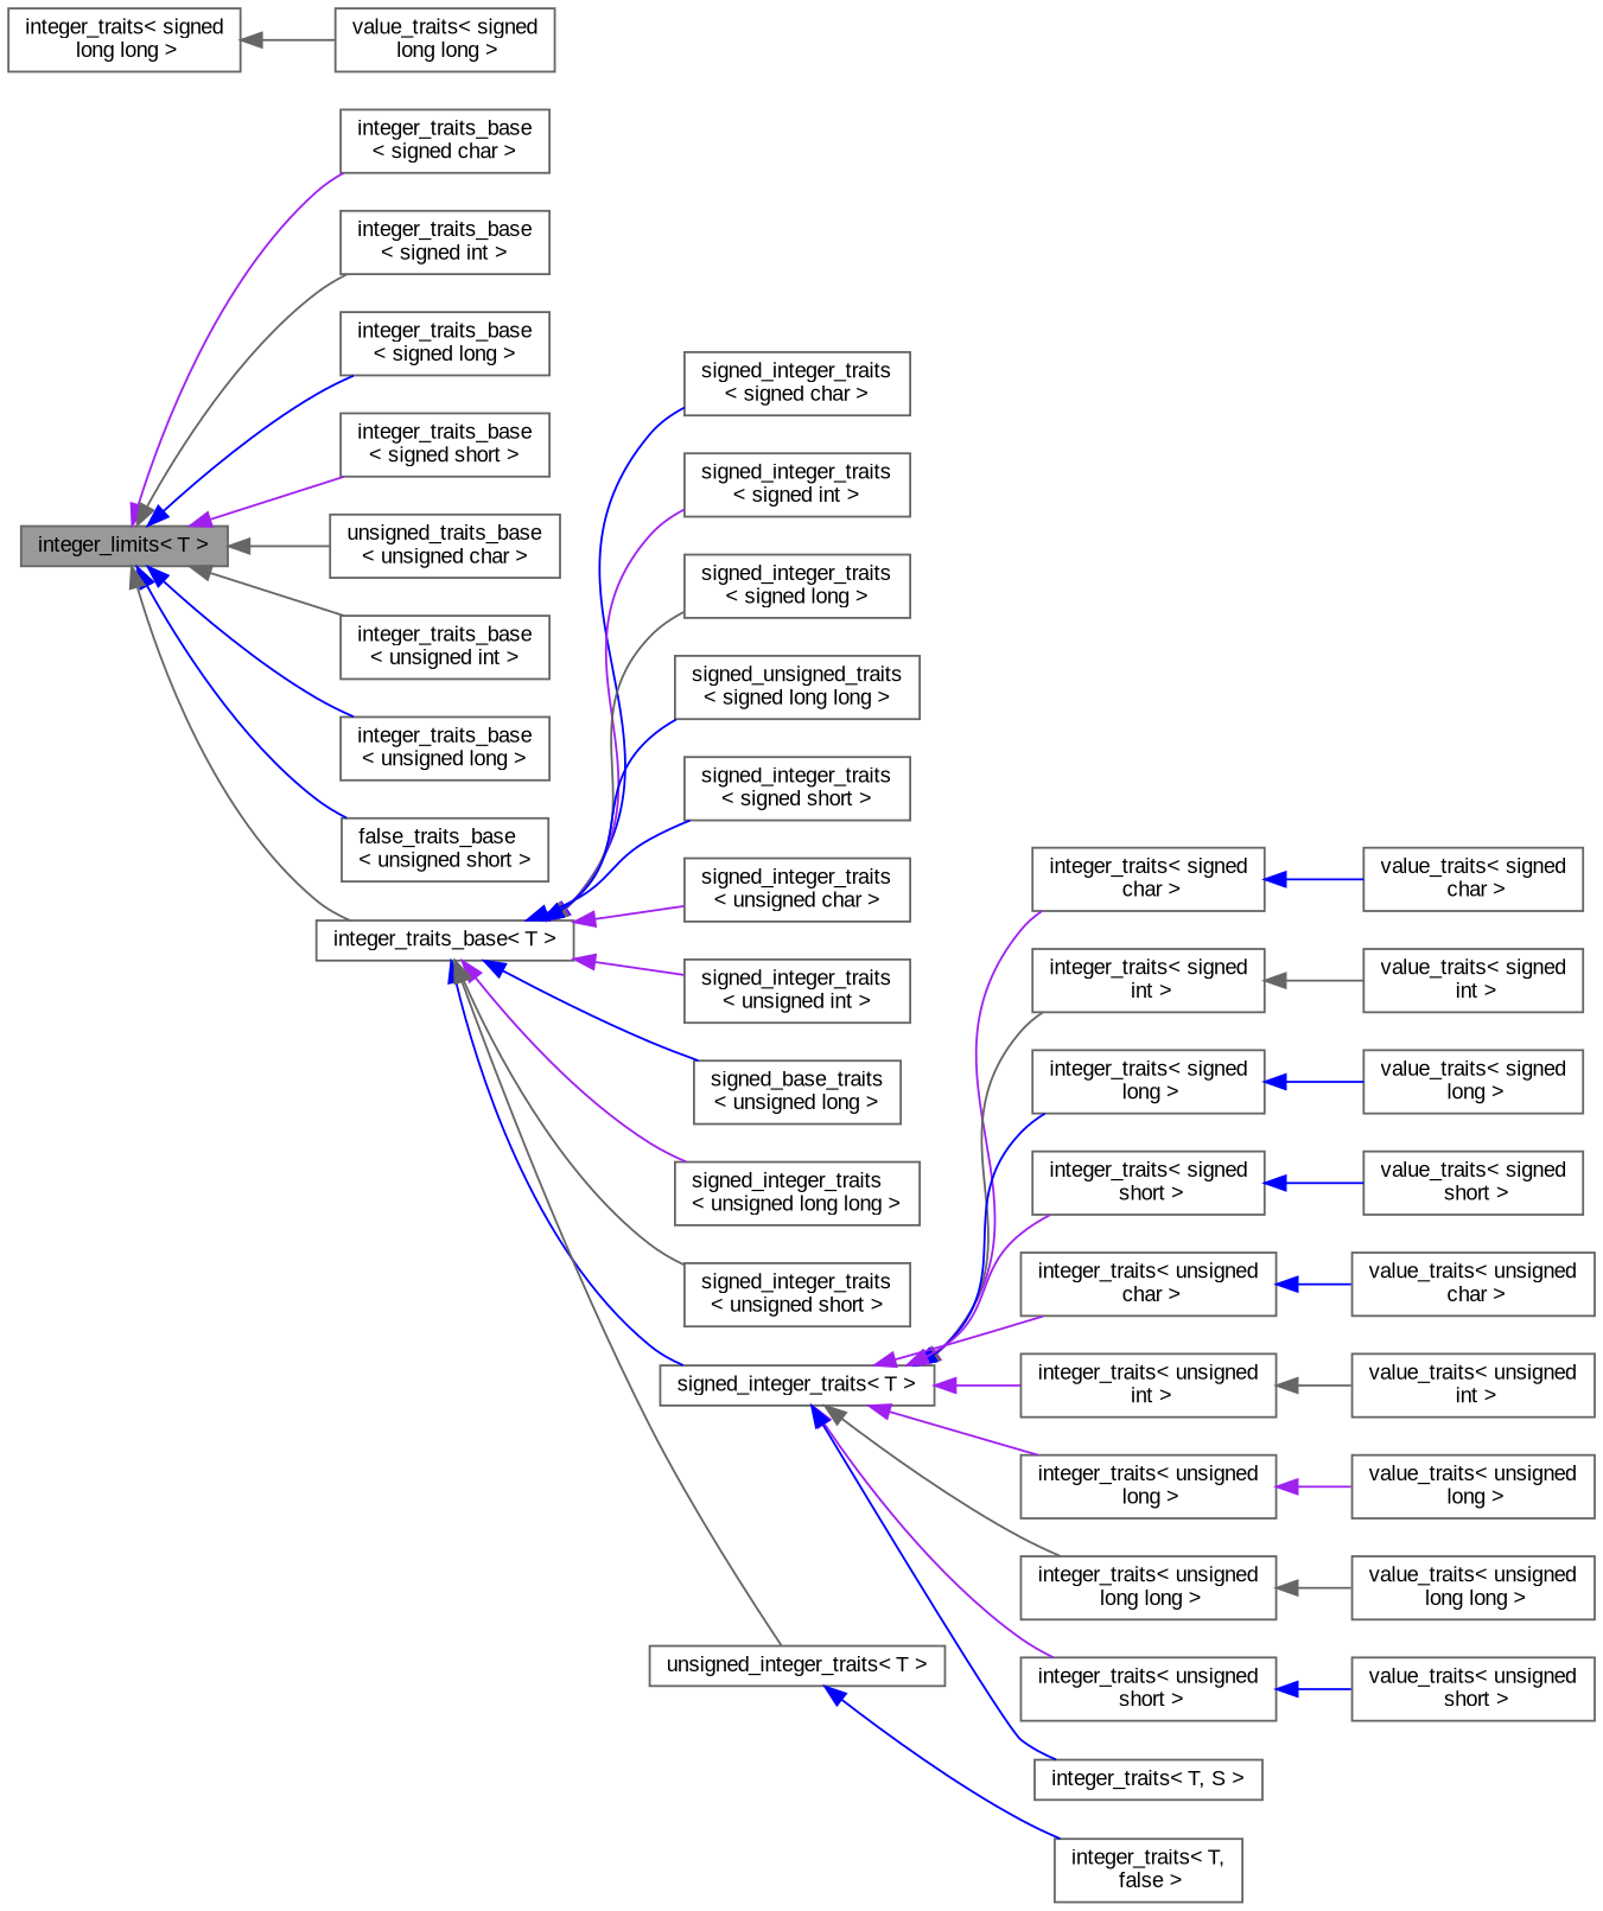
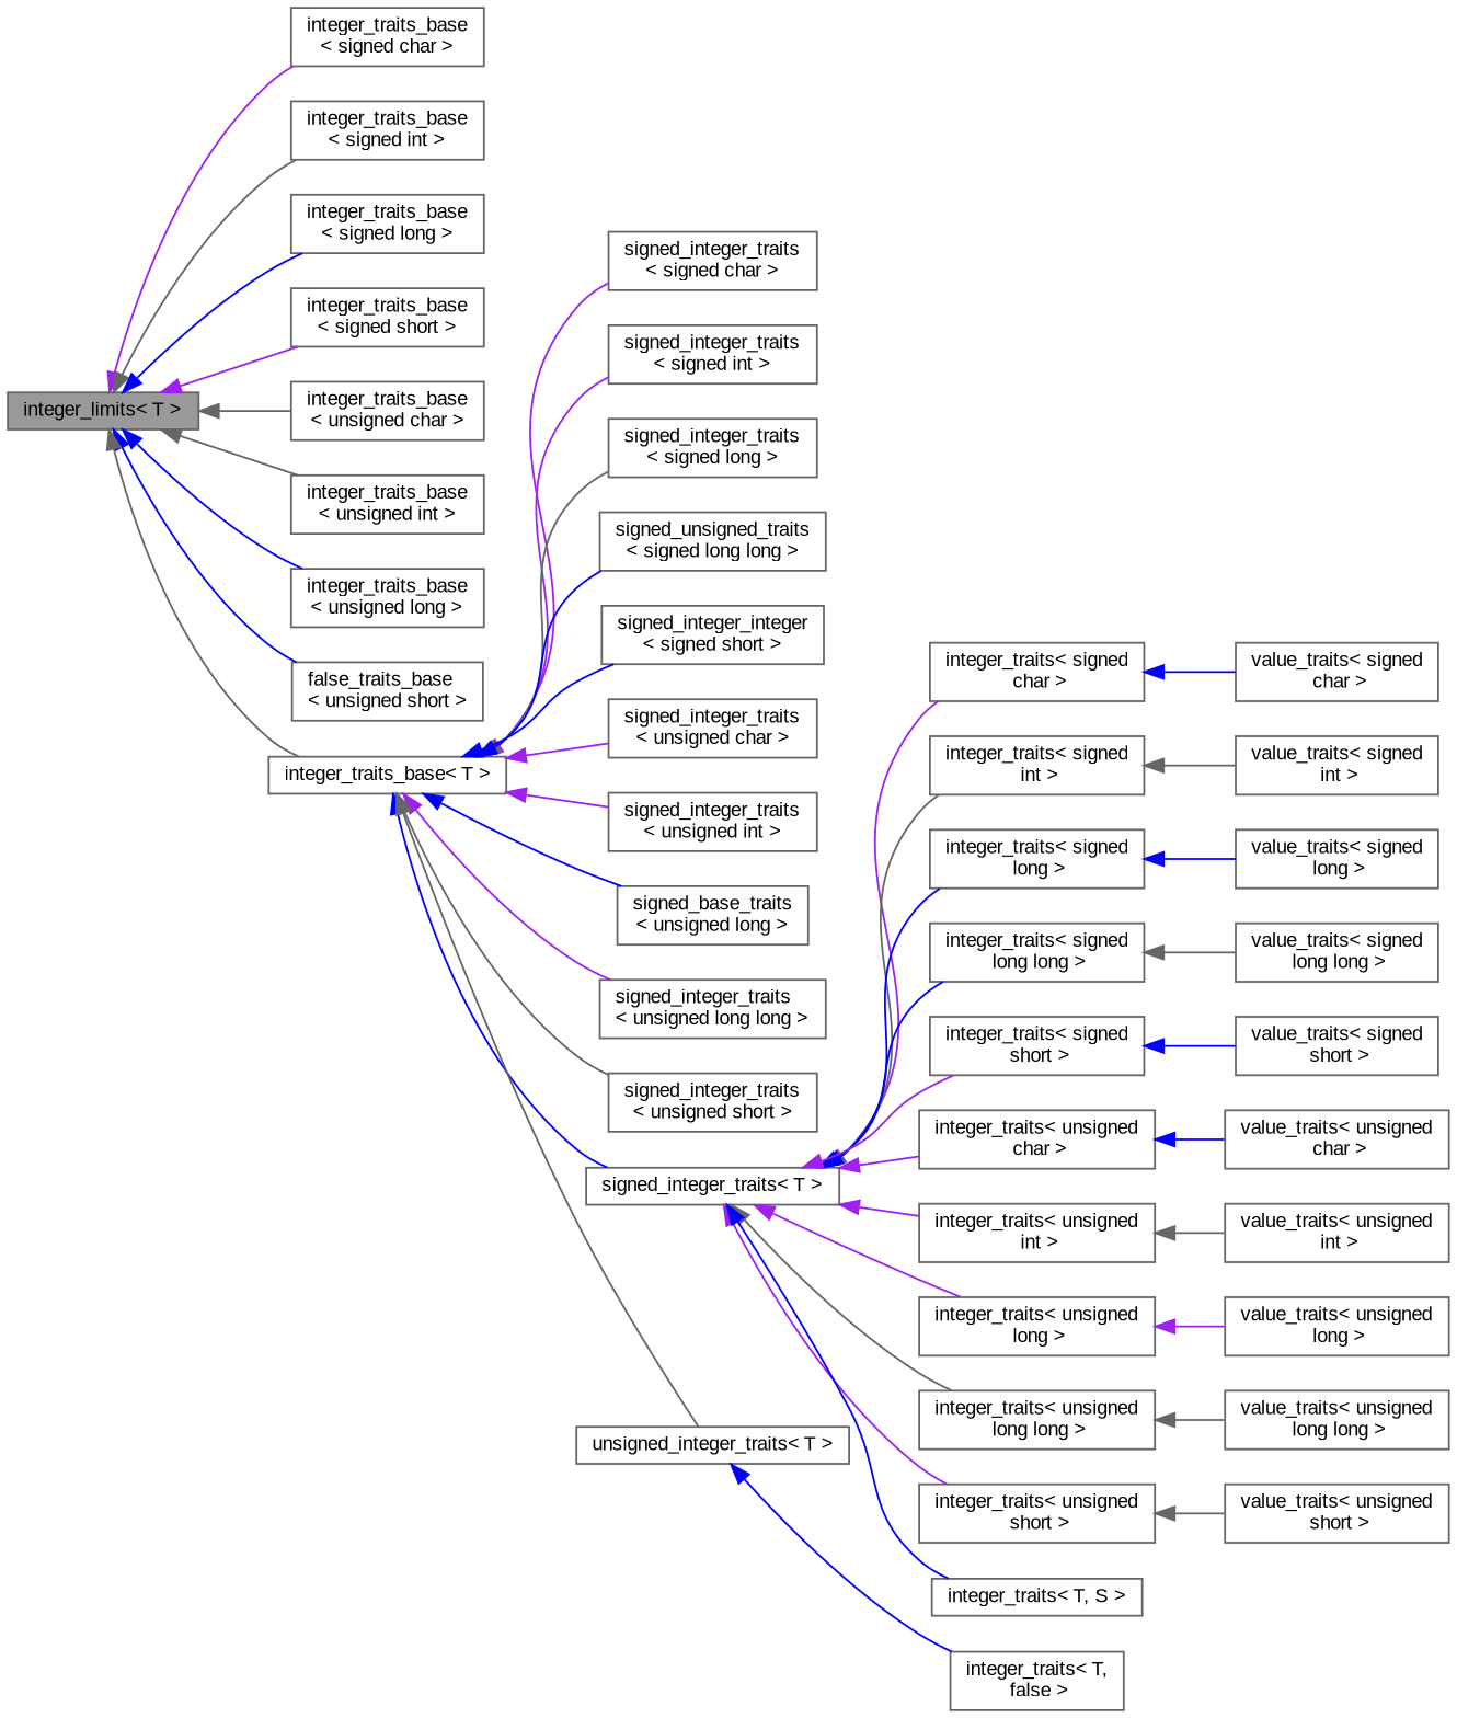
  digraph {
    fontname="Liberation Sans"
    rankdir=LR
    node [color=gray40 fillcolor=white fontname="Liberation Sans" fontsize=10 shape=box style=filled]
    edge [color=blue dir=back fontname="Liberation Sans" fontsize=10 labelfontname=Helvetica labelfontsize=10 style=solid]
    n1 [fillcolor=grey60 fontcolor=black height=0.2 label="integer_limits\< T \>" width=0.4]
    n2 [height=0.2 label="integer_traits_base\l\< signed char \>" width=0.4]
    n3 [height=0.2 label="integer_traits_base\l\< signed int \>" width=0.4]
    n4 [height=0.2 label="integer_traits_base\l\< signed long \>" width=0.4]
    n5 [height=0.2 label="integer_traits_base\l\< signed short \>" width=0.4]
-   n6 [height=0.2 label="unsigned_traits_base\l\< unsigned char \>" width=0.4]
+   n6 [height=0.2 label="integer_traits_base\l\< unsigned char \>" width=0.4]
    n7 [height=0.2 label="integer_traits_base\l\< unsigned int \>" width=0.4]
    n8 [height=0.2 label="integer_traits_base\l\< unsigned long \>" width=0.4]
    n9 [height=0.2 label="false_traits_base\l\< unsigned short \>" width=0.4]
    n10 [height=0.2 label="integer_traits_base\< T \>" width=0.4]
    n11 [height=0.2 label="signed_integer_traits\l\< signed char \>" width=0.4]
    n12 [height=0.2 label="signed_integer_traits\l\< signed int \>" width=0.4]
    n13 [height=0.2 label="signed_integer_traits\l\< signed long \>" width=0.4]
    n14 [height=0.2 label="signed_unsigned_traits\l\< signed long long \>" width=0.4]
-   n15 [height=0.2 label="signed_integer_traits\l\< signed short \>" width=0.4]
+   n15 [height=0.2 label="signed_integer_integer\l\< signed short \>" width=0.4]
    n16 [height=0.2 label="signed_integer_traits\l\< unsigned char \>" width=0.4]
    n17 [height=0.2 label="signed_integer_traits\l\< unsigned int \>" width=0.4]
    n18 [height=0.2 label="signed_base_traits\l\< unsigned long \>" width=0.4]
    n19 [height=0.2 label="signed_integer_traits\l\< unsigned long long \>" width=0.4]
    n20 [height=0.2 label="signed_integer_traits\l\< unsigned short \>" width=0.4]
    n21 [height=0.2 label="signed_integer_traits\< T \>" width=0.4]
    n22 [height=0.2 label="unsigned_integer_traits\< T \>" width=0.4]
    n23 [height=0.2 label="integer_traits\< signed\l char \>" width=0.4]
    n24 [height=0.2 label="integer_traits\< signed\l int \>" width=0.4]
    n25 [height=0.2 label="integer_traits\< signed\l long \>" width=0.4]
    n26 [height=0.2 label="integer_traits\< signed\l long long \>" width=0.4]
    n27 [height=0.2 label="integer_traits\< signed\l short \>" width=0.4]
    n28 [height=0.2 label="integer_traits\< unsigned\l char \>" width=0.4]
    n29 [height=0.2 label="integer_traits\< unsigned\l int \>" width=0.4]
    n30 [height=0.2 label="integer_traits\< unsigned\l long \>" width=0.4]
    n31 [height=0.2 label="integer_traits\< unsigned\l long long \>" width=0.4]
    n32 [height=0.2 label="integer_traits\< unsigned\l short \>" width=0.4]
    n33 [height=0.2 label="integer_traits\< T, S \>" width=0.4]
    n34 [height=0.2 label="integer_traits\< T,\l false \>" width=0.4]
    n35 [height=0.2 label="value_traits\< signed\l char \>" width=0.4]
    n36 [height=0.2 label="value_traits\< signed\l int \>" width=0.4]
    n37 [height=0.2 label="value_traits\< signed\l long \>" width=0.4]
    n38 [height=0.2 label="value_traits\< signed\l long long \>" width=0.4]
    n39 [height=0.2 label="value_traits\< signed\l short \>" width=0.4]
    n40 [height=0.2 label="value_traits\< unsigned\l char \>" width=0.4]
    n41 [height=0.2 label="value_traits\< unsigned\l int \>" width=0.4]
    n42 [height=0.2 label="value_traits\< unsigned\l long \>" width=0.4]
    n43 [height=0.2 label="value_traits\< unsigned\l long long \>" width=0.4]
    n44 [height=0.2 label="value_traits\< unsigned\l short \>" width=0.4]
    n1 -> n2 [color=purple]
    n1 -> n3 [color=gray40]
    n1 -> n4
    n1 -> n5 [color=purple]
    n1 -> n6 [color=gray40]
    n1 -> n7 [color=gray40]
    n1 -> n8
    n1 -> n9
    n1 -> n10 [color=gray40]
-   n10 -> n11
+   n10 -> n11 [color=purple]
    n10 -> n12 [color=purple]
    n10 -> n13 [color=gray40]
    n10 -> n14
    n10 -> n15
    n10 -> n16 [color=purple]
    n10 -> n17 [color=purple]
    n10 -> n18
    n10 -> n19 [color=purple]
    n10 -> n20 [color=gray40]
    n10 -> n21
    n10 -> n22 [color=gray40]
    n21 -> n23 [color=purple]
    n21 -> n24 [color=gray40]
    n21 -> n25
+   n21 -> n26
    n21 -> n27 [color=purple]
    n21 -> n28 [color=purple]
    n21 -> n29 [color=purple]
    n21 -> n30 [color=purple]
    n21 -> n31 [color=gray40]
    n21 -> n32 [color=purple]
    n21 -> n33
    n22 -> n34
    n23 -> n35
    n24 -> n36 [color=gray40]
    n25 -> n37
    n26 -> n38 [color=gray40]
    n27 -> n39
    n28 -> n40
    n29 -> n41 [color=gray40]
    n30 -> n42 [color=purple]
    n31 -> n43 [color=gray40]
-   n32 -> n44
+   n32 -> n44 [color=gray40]
  }
